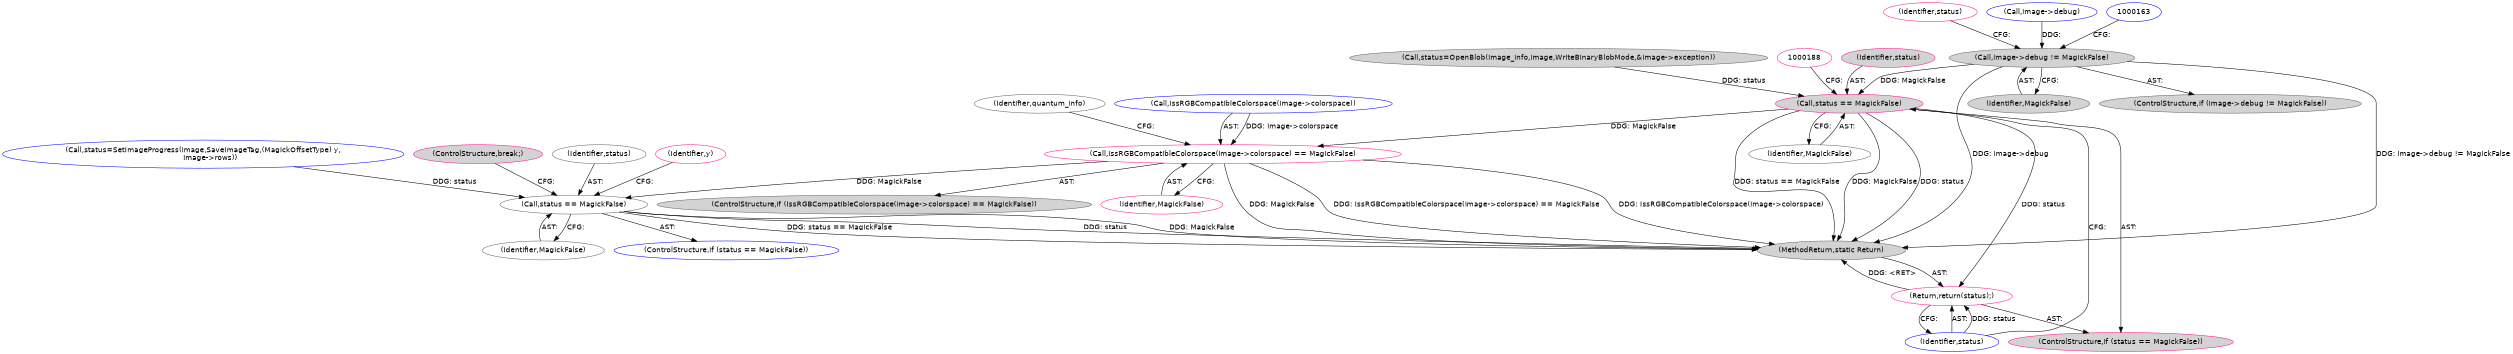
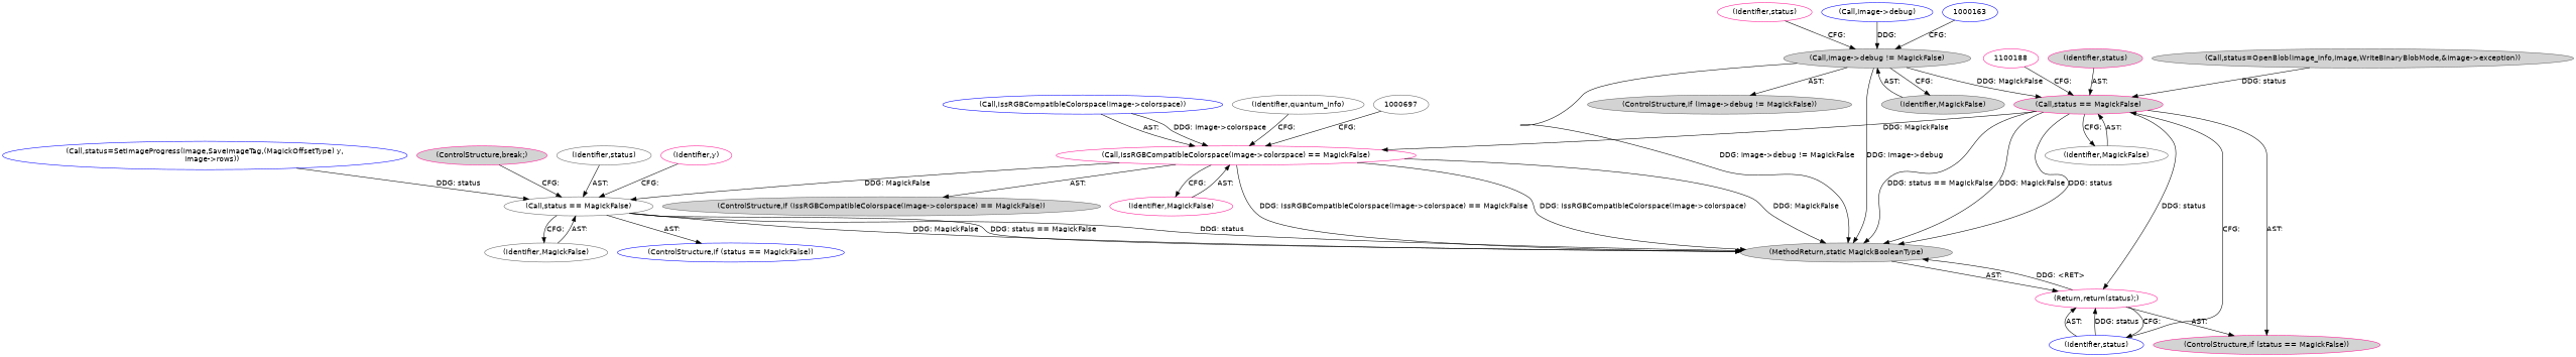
  digraph {
    fontname="DejaVu Sans"
    node [color=gray40 fillcolor=white fontname="DejaVu Sans" style=filled]
    edge [fontname="DejaVu Sans"]
    n1 [fillcolor=lightgrey label="(Call,image->debug != MagickFalse)"]
    n2 [color=deeppink fillcolor=lightgrey label="(Call,status == MagickFalse)"]
    n3 [fillcolor=lightgrey label="(ControlStructure,if (image->debug != MagickFalse))"]
-   n4 [fillcolor=lightgrey label="(MethodReturn,static Return)"]
+   n4 [fillcolor=lightgrey label="(MethodReturn,static MagickBooleanType)"]
    n5 [fillcolor=lightgrey label="(Identifier,MagickFalse)"]
    n6 [color=deeppink label="(Return,return(status);)"]
    n7 [color=deeppink label="(Call,IssRGBCompatibleColorspace(image->colorspace) == MagickFalse)"]
    n8 [label="(Identifier,MagickFalse)"]
    n9 [color=deeppink fillcolor=lightgrey label="(ControlStructure,if (status == MagickFalse))"]
    n10 [color=blue label="(Identifier,status)"]
    n11 [label="(Call,status == MagickFalse)"]
    n12 [color=deeppink label="(Identifier,MagickFalse)"]
    n13 [fillcolor=lightgrey label="(ControlStructure,if (IssRGBCompatibleColorspace(image->colorspace) == MagickFalse))"]
    n14 [label="(Identifier,MagickFalse)"]
    n15 [color=blue label="(ControlStructure,if (status == MagickFalse))"]
    n16 [color=blue label="(Call,status=SetImageProgress(image,SaveImageTag,(MagickOffsetType) y,\n      image->rows))"]
    n17 [color=deeppink fillcolor=lightgrey label="(ControlStructure,break;)"]
    n18 [color=blue label="(Call,IssRGBCompatibleColorspace(image->colorspace))"]
    n19 [color=deeppink label="(Identifier,status)"]
    n20 [color=deeppink fillcolor=lightgrey label="(Identifier,status)"]
    n21 [color=blue label="(Call,image->debug)"]
    n22 [fillcolor=lightgrey label="(Call,status=OpenBlob(image_info,image,WriteBinaryBlobMode,&image->exception))"]
    n23 [label="(Identifier,status)"]
    n24 [label="(Identifier,quantum_info)"]
    n25 [color=deeppink label="(Identifier,y)"]
    1000163 [color=blue]
-   1000188 [color=deeppink]
+   1000188 [color=deeppink label=1100188]
+   1000697
    n1 -> n2 [label="DDG: MagickFalse"]
    n1 -> n3 [label="AST: "]
    n1 -> n4 [label="DDG: image->debug != MagickFalse"]
    n1 -> n4 [label="DDG: image->debug"]
    n1 -> n5 [label="CFG: "]
    n2 -> n4 [label="DDG: status == MagickFalse"]
    n2 -> n4 [label="DDG: MagickFalse"]
    n2 -> n4 [label="DDG: status"]
    n2 -> n6 [label="DDG: status"]
    n2 -> n7 [label="DDG: MagickFalse"]
    n2 -> n8 [label="CFG: "]
    n2 -> n9 [label="AST: "]
    n4 -> n6 [label="AST: "]
    n5 -> n1 [label="AST: "]
    n6 -> n4 [label="DDG: <RET>"]
    n6 -> n9 [label="AST: "]
    n6 -> n10 [label="CFG: "]
    n7 -> n4 [label="DDG: MagickFalse"]
    n7 -> n4 [label="DDG: IssRGBCompatibleColorspace(image->colorspace) == MagickFalse"]
    n7 -> n4 [label="DDG: IssRGBCompatibleColorspace(image->colorspace)"]
    n7 -> n11 [label="DDG: MagickFalse"]
    n7 -> n12 [label="CFG: "]
    n7 -> n13 [label="AST: "]
    n8 -> n2 [label="AST: "]
    n10 -> n2 [label="CFG: "]
    n10 -> n6 [label="AST: "]
    n10 -> n6 [label="DDG: status"]
    n11 -> n4 [label="DDG: status"]
    n11 -> n4 [label="DDG: MagickFalse"]
    n11 -> n4 [label="DDG: status == MagickFalse"]
    n11 -> n14 [label="CFG: "]
    n11 -> n15 [label="AST: "]
    n12 -> n7 [label="AST: "]
    n14 -> n11 [label="AST: "]
    n16 -> n11 [label="DDG: status"]
    n17 -> n11 [label="CFG: "]
    n18 -> n7 [label="AST: "]
    n18 -> n7 [label="DDG: image->colorspace"]
    n19 -> n1 [label="CFG: "]
    n20 -> n2 [label="AST: "]
    n21 -> n1 [label="DDG: "]
    n22 -> n2 [label="DDG: status"]
    n23 -> n11 [label="AST: "]
    n24 -> n7 [label="CFG: "]
    n25 -> n11 [label="CFG: "]
    1000163 -> n1 [label="CFG: "]
    1000188 -> n2 [label="CFG: "]
+   1000697 -> n7 [label="CFG: "]
  }
